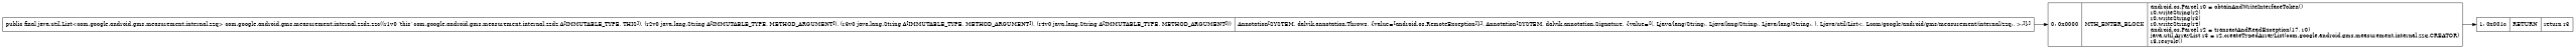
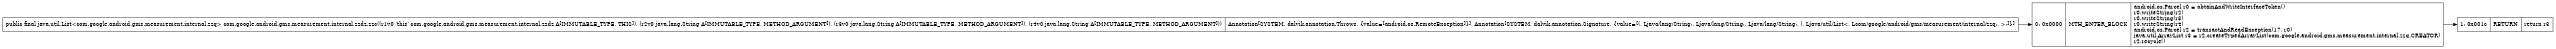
  digraph {
    rankdir=LR
    node [shape=record]
-   n1 [label="{0\:\ 0x0000|MTH_ENTER_BLOCK\l|android.os.Parcel r0 = obtainAndWriteInterfaceToken()\lr0.writeString(r2)\lr0.writeString(r3)\lr0.writeString(r4)\landroid.os.Parcel r2 = transactAndReadException(17, r0)\ljava.util.ArrayList r3 = r2.createTypedArrayList(com.google.android.gms.measurement.internal.zzq.CREATOR)\lr8.recycle()\l}"]
+   n1 [label="{0\:\ 0x0000|MTH_ENTER_BLOCK\l|android.os.Parcel r0 = obtainAndWriteInterfaceToken()\lr0.writeString(r2)\lr0.writeString(r3)\lr0.writeString(r4)\landroid.os.Parcel r2 = transactAndReadException(17, r0)\ljava.util.ArrayList r3 = r2.createTypedArrayList(com.google.android.gms.measurement.internal.zzq.CREATOR)\lr2.recycle()\l}"]
    n2 [label="{1\:\ 0x001c|RETURN\l|return r3\l}"]
    n3 [label="{public final java.util.List\<com.google.android.gms.measurement.internal.zzq\> com.google.android.gms.measurement.internal.zzdz.zzc((r1v0 'this' com.google.android.gms.measurement.internal.zzdz A[IMMUTABLE_TYPE, THIS]), (r2v0 java.lang.String A[IMMUTABLE_TYPE, METHOD_ARGUMENT]), (r3v0 java.lang.String A[IMMUTABLE_TYPE, METHOD_ARGUMENT]), (r4v0 java.lang.String A[IMMUTABLE_TYPE, METHOD_ARGUMENT]))  | Annotation[SYSTEM, dalvik.annotation.Throws, \{value=[android.os.RemoteException]\}], Annotation[SYSTEM, dalvik.annotation.Signature, \{value=[(, Ljava\/lang\/String;, Ljava\/lang\/String;, Ljava\/lang\/String;, ), Ljava\/util\/List\<, Lcom\/google\/android\/gms\/measurement\/internal\/zzq;, \>;]\}]\l}"]
    n1 -> n2
    n3 -> n1
  }
